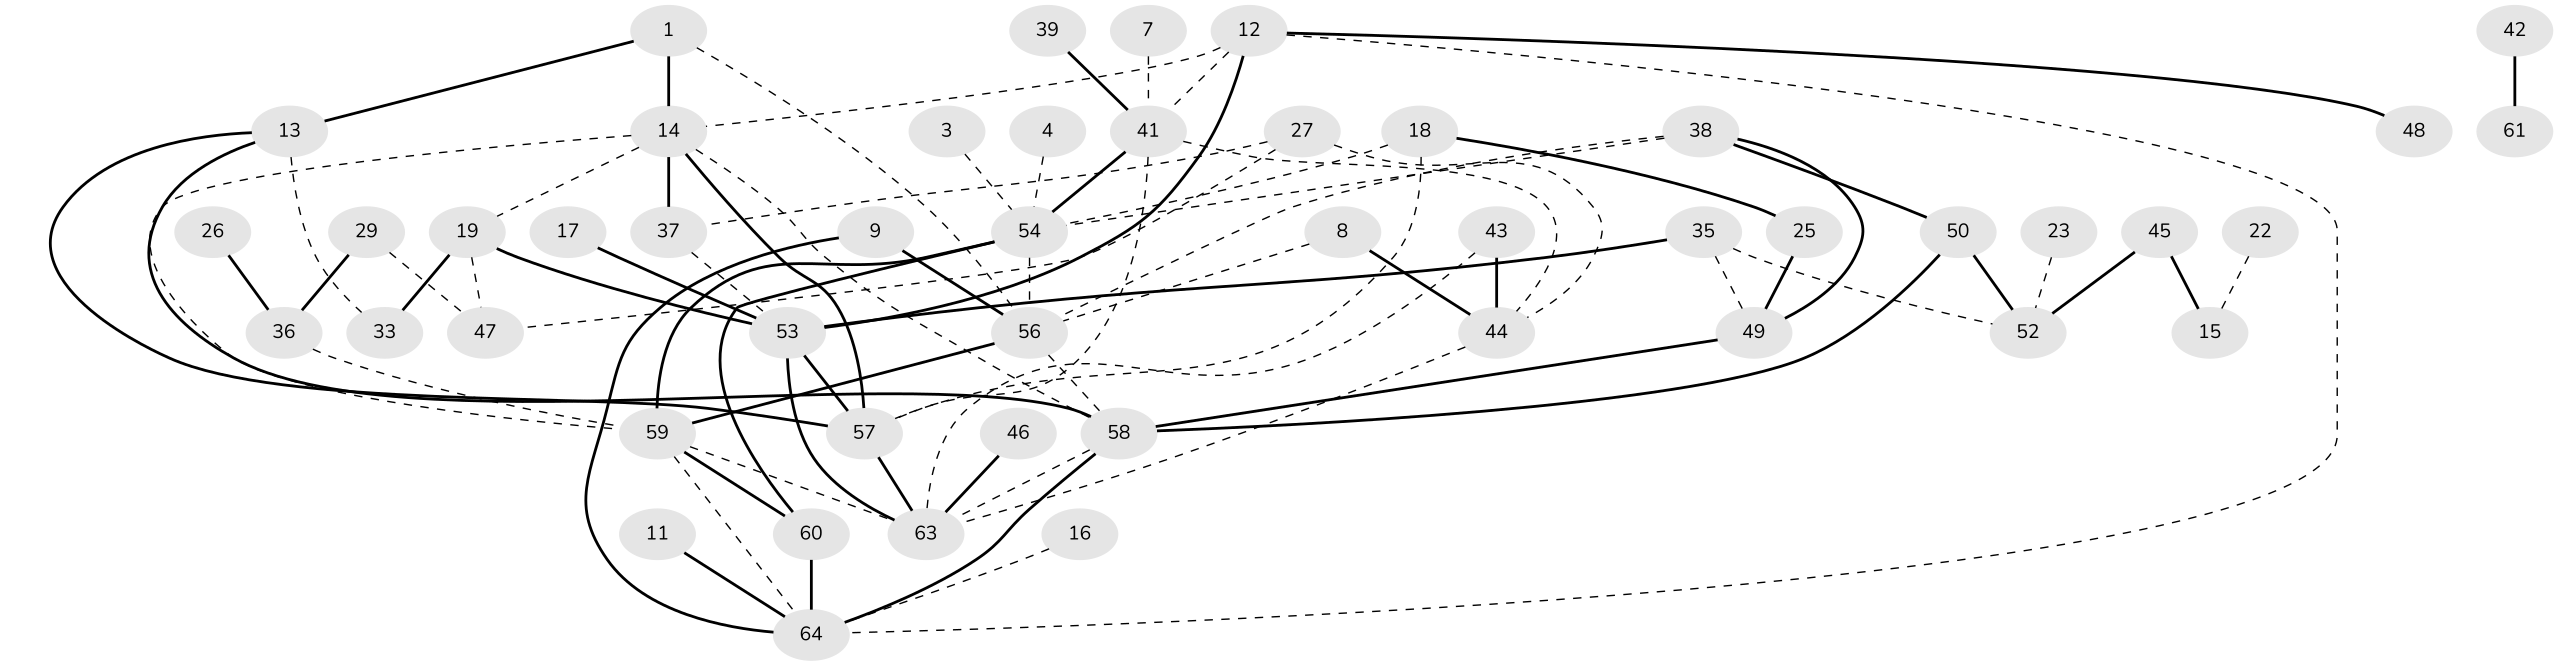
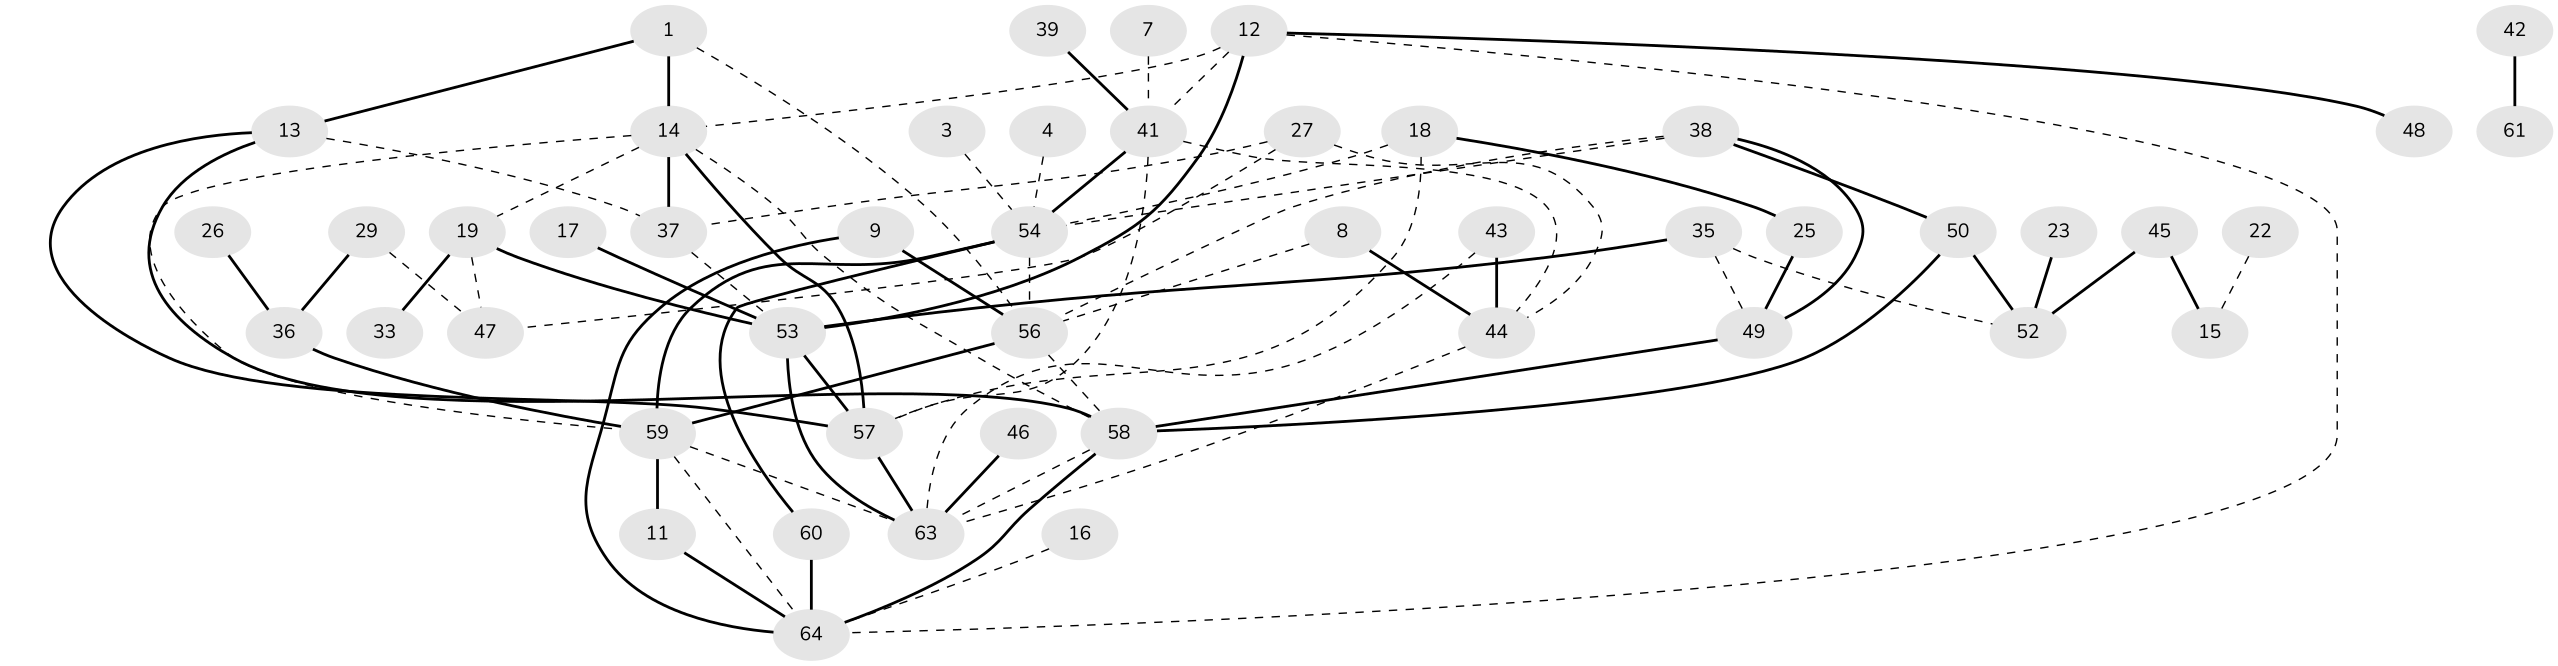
  graph {
    fontname=Nunito
    node [color=gray90 fontname=Nunito style=filled]
    edge [fontname=Nunito style=bold weight=1.0]
    1
    13
    14
    56
    37
    57
    58
    19
    59
    3
    54
    60
    4
    7
    41
    44
    8
    63
    9
    64
    11
    12
    48
    53
    33
    47
    16
    17
    18
    25
    49
    n32 [label=15]
    22
    23
    52
    26
    36
    27
    29
    35
    38
    50
    39
    42
    61
    43
    45
    46
    1 -- 13
    1 -- 14
    1 -- 56 [style=dashed]
-   13 -- 33 [style=dashed]
+   13 -- 37 [style=dashed]
    13 -- 57
    13 -- 58
    14 -- 37
    14 -- 57
    14 -- 58 [style=dashed]
    14 -- 19 [style=dashed]
    14 -- 59 [style=dashed weight=2.0]
    56 -- 58 [style=dashed]
    56 -- 59
    37 -- 53 [style=dashed]
    57 -- 63
    58 -- 63 [style=dashed]
    58 -- 64
    19 -- 53
    19 -- 33
    19 -- 47 [style=dashed]
-   59 -- 60
+   59 -- 11
    59 -- 63 [style=dashed]
    59 -- 64 [style=dashed]
    3 -- 54 [style=dashed]
    54 -- 56 [style=dashed]
    54 -- 59 [weight=2.0]
    54 -- 60
    60 -- 64
    4 -- 54 [style=dashed]
    7 -- 41 [style=dashed]
    41 -- 57 [style=dashed]
    41 -- 54
    41 -- 44 [style=dashed]
    44 -- 63 [style=dashed]
    8 -- 56 [style=dashed]
    8 -- 44
    9 -- 56
    9 -- 64
    11 -- 64
    12 -- 14 [style=dashed]
    12 -- 41 [style=dashed]
    12 -- 64 [style=dashed]
    12 -- 48
    12 -- 53
    53 -- 57
    53 -- 63
    16 -- 64 [style=dashed]
    17 -- 53
    18 -- 57 [style=dashed]
    18 -- 54 [style=dashed]
    18 -- 25
    25 -- 49
    49 -- 58
    22 -- n32 [style=dashed]
-   23 -- 52 [style=dashed]
+   23 -- 52
    26 -- 36
-   36 -- 59 [style=dashed]
+   36 -- 59
    27 -- 37 [style=dashed]
    27 -- 44 [style=dashed]
    27 -- 47 [style=dashed]
    29 -- 47 [style=dashed]
    29 -- 36
    35 -- 53
    35 -- 49 [style=dashed]
    35 -- 52 [style=dashed]
    38 -- 56 [style=dashed]
    38 -- 54 [style=dashed]
    38 -- 49
    38 -- 50
    50 -- 58
    50 -- 52
    39 -- 41
    42 -- 61
    43 -- 44
    43 -- 63 [style=dashed]
    45 -- n32
    45 -- 52
    46 -- 63
  }
